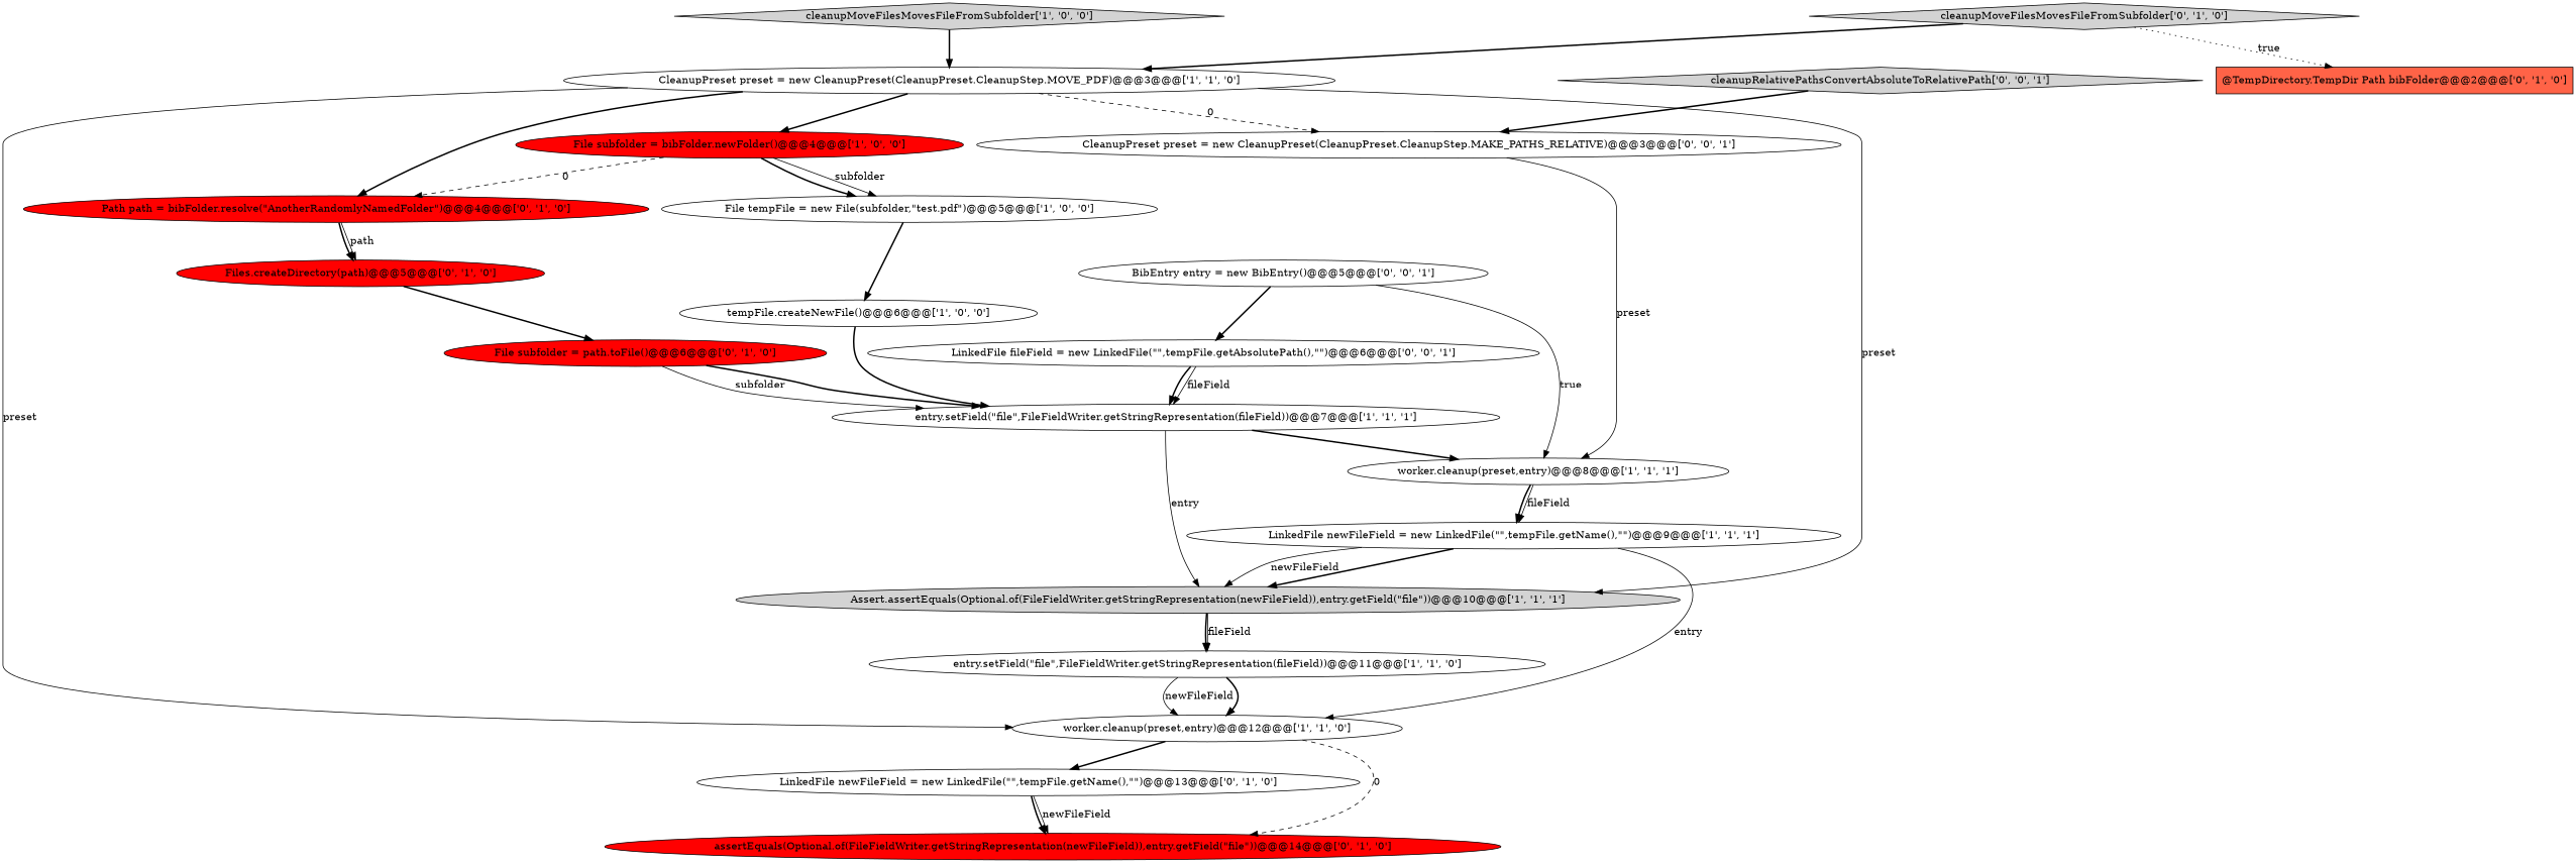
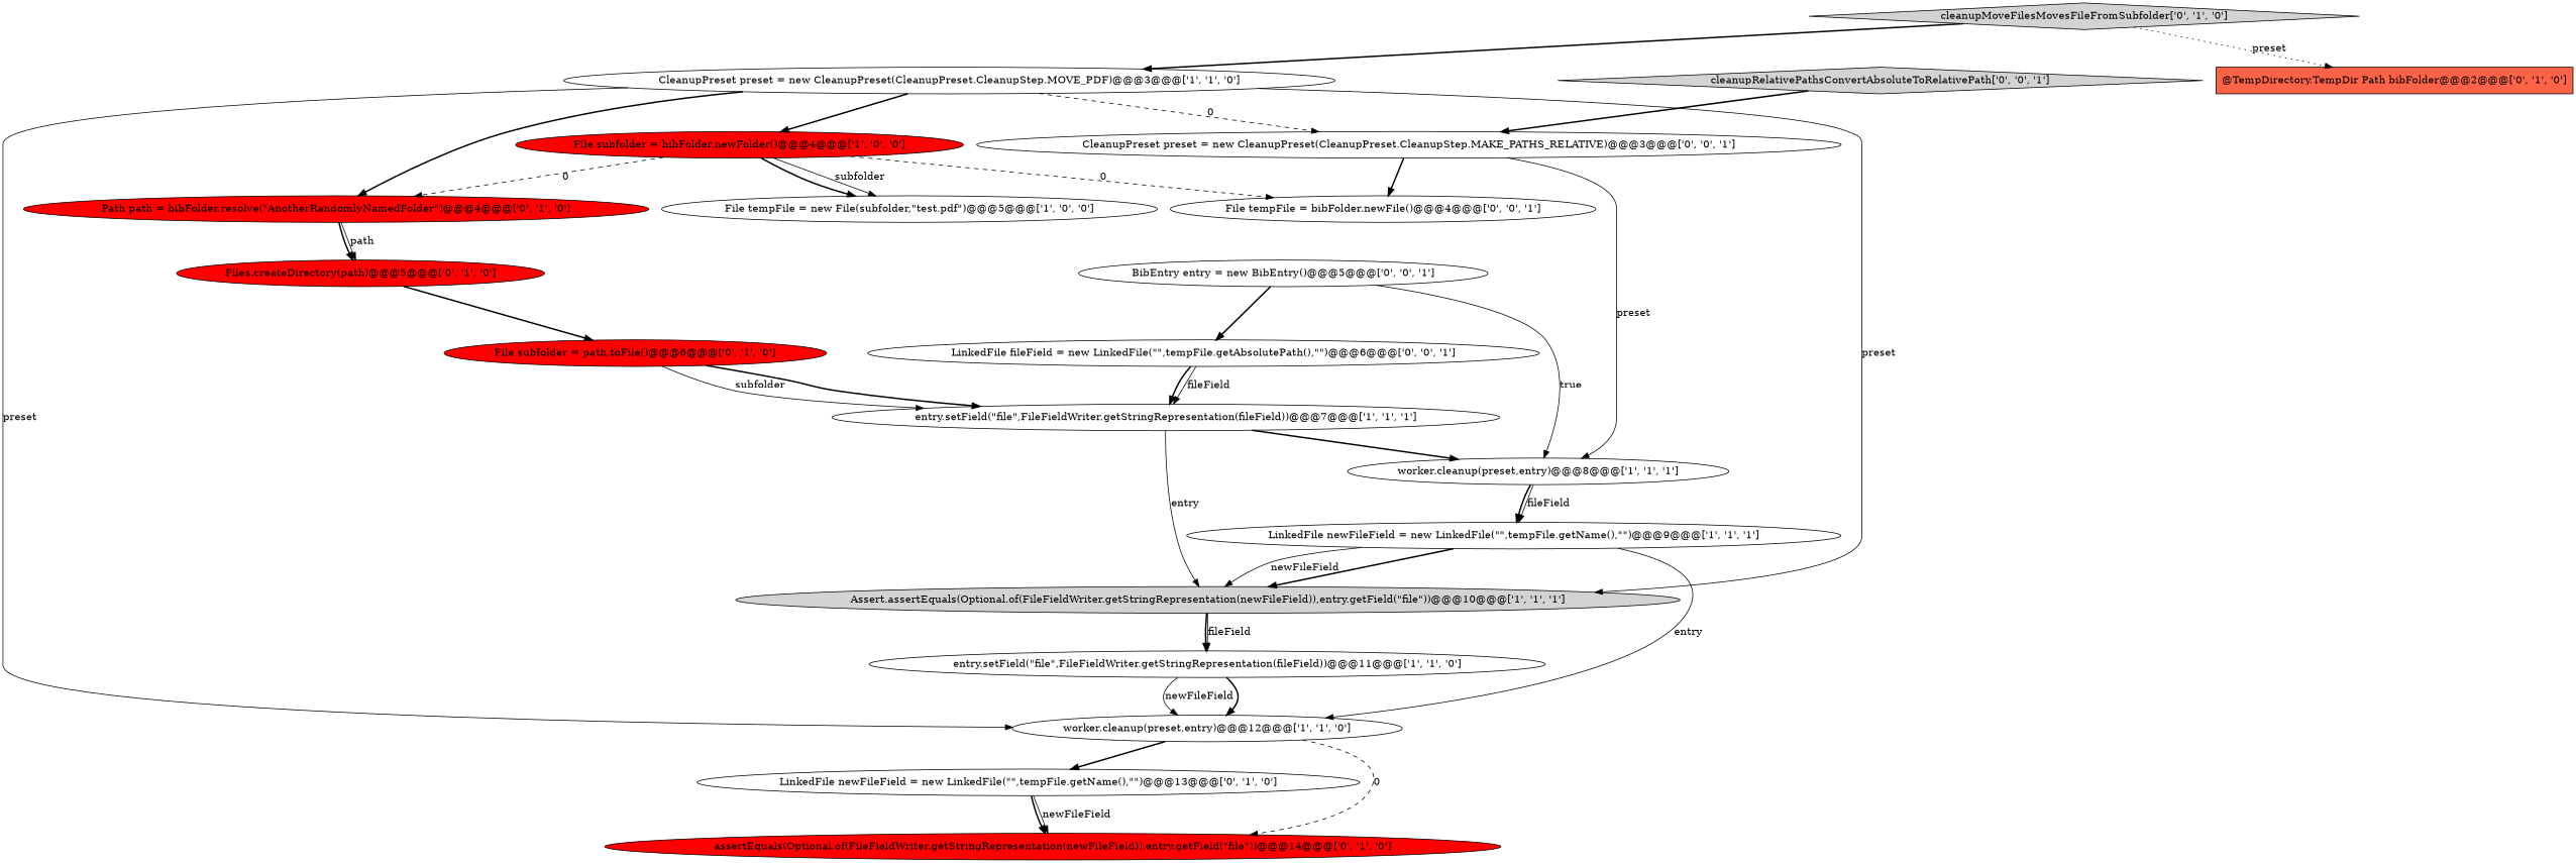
  digraph {
    fontname="DejaVu Serif"
    node [fillcolor=white fontname="DejaVu Serif" shape=ellipse style=filled]
    edge [fontname="DejaVu Serif" style=bold]
-   n1 [label="tempFile.createNewFile()@@@6@@@['1', '0', '0']"]
    n2 [label="entry.setField(\"file\",FileFieldWriter.getStringRepresentation(fileField))@@@7@@@['1', '1', '1']"]
    n3 [fillcolor=lightgray label="Assert.assertEquals(Optional.of(FileFieldWriter.getStringRepresentation(newFileField)),entry.getField(\"file\"))@@@10@@@['1', '1', '1']"]
    n4 [label="worker.cleanup(preset,entry)@@@8@@@['1', '1', '1']"]
    n5 [label="entry.setField(\"file\",FileFieldWriter.getStringRepresentation(fileField))@@@11@@@['1', '1', '0']"]
    n6 [label="LinkedFile newFileField = new LinkedFile(\"\",tempFile.getName(),\"\")@@@9@@@['1', '1', '1']"]
    n7 [label="CleanupPreset preset = new CleanupPreset(CleanupPreset.CleanupStep.MAKE_PATHS_RELATIVE)@@@3@@@['0', '0', '1']"]
+   n8 [label="File tempFile = bibFolder.newFile()@@@4@@@['0', '0', '1']"]
    n9 [label="CleanupPreset preset = new CleanupPreset(CleanupPreset.CleanupStep.MOVE_PDF)@@@3@@@['1', '1', '0']"]
    n10 [label="worker.cleanup(preset,entry)@@@12@@@['1', '1', '0']"]
    n11 [fillcolor=red label="File subfolder = bibFolder.newFolder()@@@4@@@['1', '0', '0']"]
    n12 [fillcolor=red label="Path path = bibFolder.resolve(\"AnotherRandomlyNamedFolder\")@@@4@@@['0', '1', '0']"]
    n13 [label="LinkedFile newFileField = new LinkedFile(\"\",tempFile.getName(),\"\")@@@13@@@['0', '1', '0']"]
    n14 [fillcolor=red label="assertEquals(Optional.of(FileFieldWriter.getStringRepresentation(newFileField)),entry.getField(\"file\"))@@@14@@@['0', '1', '0']"]
    n15 [label="File tempFile = new File(subfolder,\"test.pdf\")@@@5@@@['1', '0', '0']"]
    n16 [fillcolor=red label="Files.createDirectory(path)@@@5@@@['0', '1', '0']"]
-   n17 [fillcolor=lightgray label="cleanupMoveFilesMovesFileFromSubfolder['1', '0', '0']" shape=diamond]
    n18 [fillcolor=lightgray label="cleanupRelativePathsConvertAbsoluteToRelativePath['0', '0', '1']" shape=diamond]
    n19 [label="BibEntry entry = new BibEntry()@@@5@@@['0', '0', '1']"]
    n20 [label="LinkedFile fileField = new LinkedFile(\"\",tempFile.getAbsolutePath(),\"\")@@@6@@@['0', '0', '1']"]
    n21 [fillcolor=lightgray label="cleanupMoveFilesMovesFileFromSubfolder['0', '1', '0']" shape=diamond]
    n22 [fillcolor=tomato label="@TempDirectory.TempDir Path bibFolder@@@2@@@['0', '1', '0']" shape=box]
    n23 [fillcolor=red label="File subfolder = path.toFile()@@@6@@@['0', '1', '0']"]
-   n1 -> n2
    n2 -> n3 [label=entry style=solid]
    n2 -> n4
    n3 -> n5 [label=fileField style=solid]
    n3 -> n5
    n4 -> n6
    n4 -> n6 [label=fileField style=solid]
    n5 -> n10
    n5 -> n10 [label=newFileField style=solid]
    n6 -> n3
    n6 -> n3 [label=newFileField style=solid]
    n6 -> n10 [label=entry style=solid]
    n7 -> n4 [label=preset style=solid]
+   n7 -> n8
    n9 -> n3 [label=preset style=solid]
    n9 -> n7 [label=0 style=dashed]
    n9 -> n10 [label=preset style=solid]
    n9 -> n11
    n9 -> n12
    n10 -> n13
    n10 -> n14 [label=0 style=dashed]
+   n11 -> n8 [label=0 style=dashed]
    n11 -> n12 [label=0 style=dashed]
    n11 -> n15 [label=subfolder style=solid]
    n11 -> n15
    n12 -> n16
    n12 -> n16 [label=path style=solid]
    n13 -> n14
    n13 -> n14 [label=newFileField style=solid]
-   n15 -> n1
    n16 -> n23
-   n17 -> n9
    n18 -> n7
    n19 -> n4 [label=true style=solid]
    n19 -> n20
    n20 -> n2 [label=fileField style=solid]
    n20 -> n2
    n21 -> n9
-   n21 -> n22 [label=true style=dotted]
+   n21 -> n22 [label=preset style=dotted]
    n23 -> n2 [label=subfolder style=solid]
    n23 -> n2
  }
